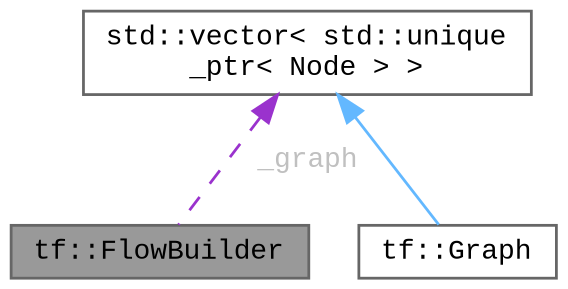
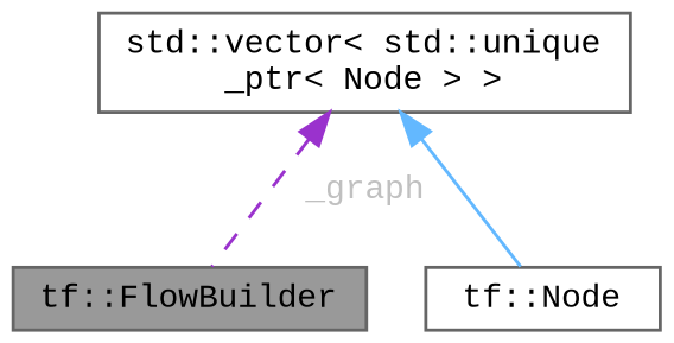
  digraph {
    fontname="Liberation Mono"
    node [color=gray40 fillcolor=white fontname="Liberation Mono" fontsize=10 shape=box style=filled]
    edge [dir=back fontname="Liberation Mono" fontsize=10 labelfontname=Helvetica labelfontsize=10]
    n1 [fillcolor=grey60 fontcolor=black height=0.2 label="tf::FlowBuilder" width=0.4]
-   n2 [height=0.2 label="tf::Graph" width=0.4]
+   n2 [height=0.2 label="tf::Node" width=0.4]
    n3 [height=0.2 label="std::vector\< std::unique\l_ptr\< Node \> \>" width=0.4]
    n3 -> n1 [color=darkorchid3 fontcolor=grey label=" _graph" style=dashed]
    n3 -> n2 [color=steelblue1 style=solid]
  }
